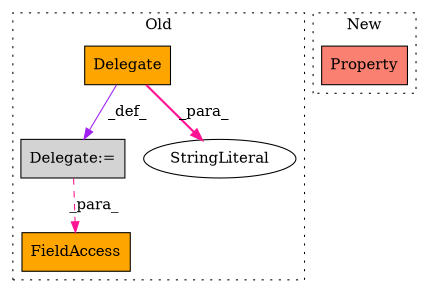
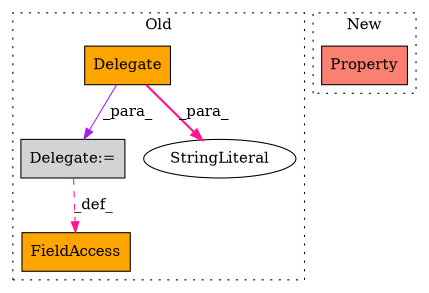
  digraph {
    node [a=32 fillcolor=orange shape=box style=filled]
    edge [color=deeppink]
    n1 [l="9,1" label=Delegate s="12896,12913"]
    n2 [a=22 l=11 label=FieldAccess s=12884]
    n3 [a=7 fillcolor=lightgrey l=1 label="Delegate:=" s=12895]
    n4 [a=45 fillcolor=white l=8 label=StringLiteral s=12905 shape=ellipse]
    n5 [fillcolor=salmon l=10 label=Property s=12768]
    subgraph cluster_1 {
      label=Old
      style=dotted
      n1
      n2
      n3
      n4
    }
    subgraph cluster_2 {
      label=New
      style=dotted
      n5
    }
-   n1 -> n3 [color=purple label=_def_ style=solid]
+   n1 -> n3 [color=purple label=_para_ style=solid]
    n1 -> n4 [label=_para_ style=bold]
-   n3 -> n2 [label=_para_ style=dashed]
+   n3 -> n2 [label=_def_ style=dashed]
  }
